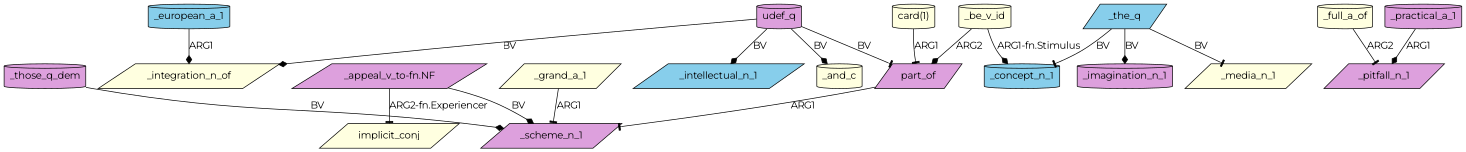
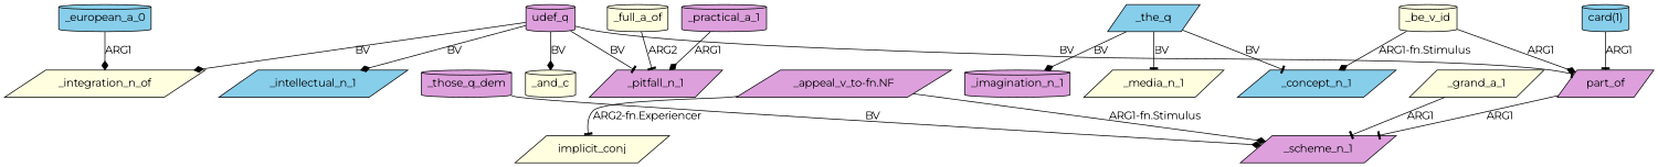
  digraph {
    fontname=Montserrat
    node [fillcolor=plum fontname=Montserrat shape=parallelogram style=filled]
    edge [arrowhead=diamond fontname=Montserrat]
    "_appeal_v_to-fn.NF"
    _scheme_n_1
    implicit_conj [fillcolor=lightyellow]
    part_of
    udef_q [shape=cylinder]
    _pitfall_n_1
    _integration_n_of [fillcolor=lightyellow]
    _intellectual_n_1 [fillcolor=skyblue]
    _and_c [fillcolor=lightyellow shape=cylinder]
    _those_q_dem [shape=cylinder]
    _be_v_id [fillcolor=lightyellow shape=cylinder]
-   _concept_n_1 [fillcolor=skyblue shape=cylinder]
+   _concept_n_1 [fillcolor=skyblue]
    _full_a_of [fillcolor=lightyellow shape=cylinder]
    _the_q [fillcolor=skyblue]
    _imagination_n_1 [shape=cylinder]
    _media_n_1 [fillcolor=lightyellow]
-   _european_a_1 [fillcolor=skyblue shape=cylinder]
+   _european_a_1 [fillcolor=skyblue shape=cylinder label=_european_a_0]
    _practical_a_1 [shape=cylinder]
-   "card(1)" [fillcolor=lightyellow shape=cylinder]
+   "card(1)" [fillcolor=skyblue shape=cylinder]
    _grand_a_1 [fillcolor=lightyellow]
-   "_appeal_v_to-fn.NF" -> _scheme_n_1 [label=BV]
+   "_appeal_v_to-fn.NF" -> _scheme_n_1 [label="ARG1-fn.Stimulus"]
    "_appeal_v_to-fn.NF" -> implicit_conj [arrowhead=tee label="ARG2-fn.Experiencer"]
    part_of -> _scheme_n_1 [arrowhead=tee label=ARG1]
    udef_q -> part_of [arrowhead=tee label=BV]
+   udef_q -> _pitfall_n_1 [arrowhead=tee label=BV]
    udef_q -> _integration_n_of [label=BV]
    udef_q -> _intellectual_n_1 [label=BV]
    udef_q -> _and_c [label=BV]
    _those_q_dem -> _scheme_n_1 [label=BV]
-   _be_v_id -> part_of [label=ARG2]
+   _be_v_id -> part_of [label=ARG1]
    _be_v_id -> _concept_n_1 [label="ARG1-fn.Stimulus"]
    _full_a_of -> _pitfall_n_1 [arrowhead=tee label=ARG2]
    _the_q -> _concept_n_1 [arrowhead=tee label=BV]
    _the_q -> _imagination_n_1 [label=BV]
    _the_q -> _media_n_1 [arrowhead=tee label=BV]
    _european_a_1 -> _integration_n_of [label=ARG1]
    _practical_a_1 -> _pitfall_n_1 [label=ARG1]
    "card(1)" -> part_of [arrowhead=tee label=ARG1]
    _grand_a_1 -> _scheme_n_1 [arrowhead=tee label=ARG1]
  }
